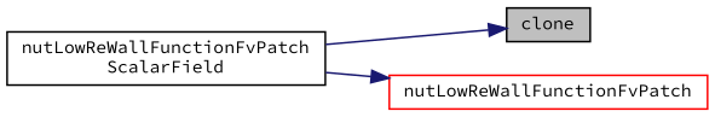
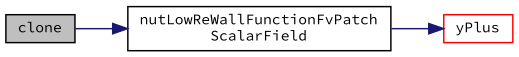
  digraph {
    fontname="Source Code Pro"
    rankdir=LR
    node [color=black fontname="Source Code Pro" fontsize=10 shape=record]
    edge [color=midnightblue fontname="Source Code Pro" fontsize=10 labelfontname=FreeSans labelfontsize=10 style=solid]
    n1 [fillcolor=grey75 fontcolor=black height=0.2 label=clone style=filled width=0.4]
    n2 [height=0.2 label="nutLowReWallFunctionFvPatch\lScalarField" width=0.4]
-   n3 [color=red height=0.2 label=nutLowReWallFunctionFvPatch width=0.4]
-   n2 -> n1
+   n3 [color=red height=0.2 label=yPlus width=0.4]
+   n1 -> n2
    n2 -> n3
  }
